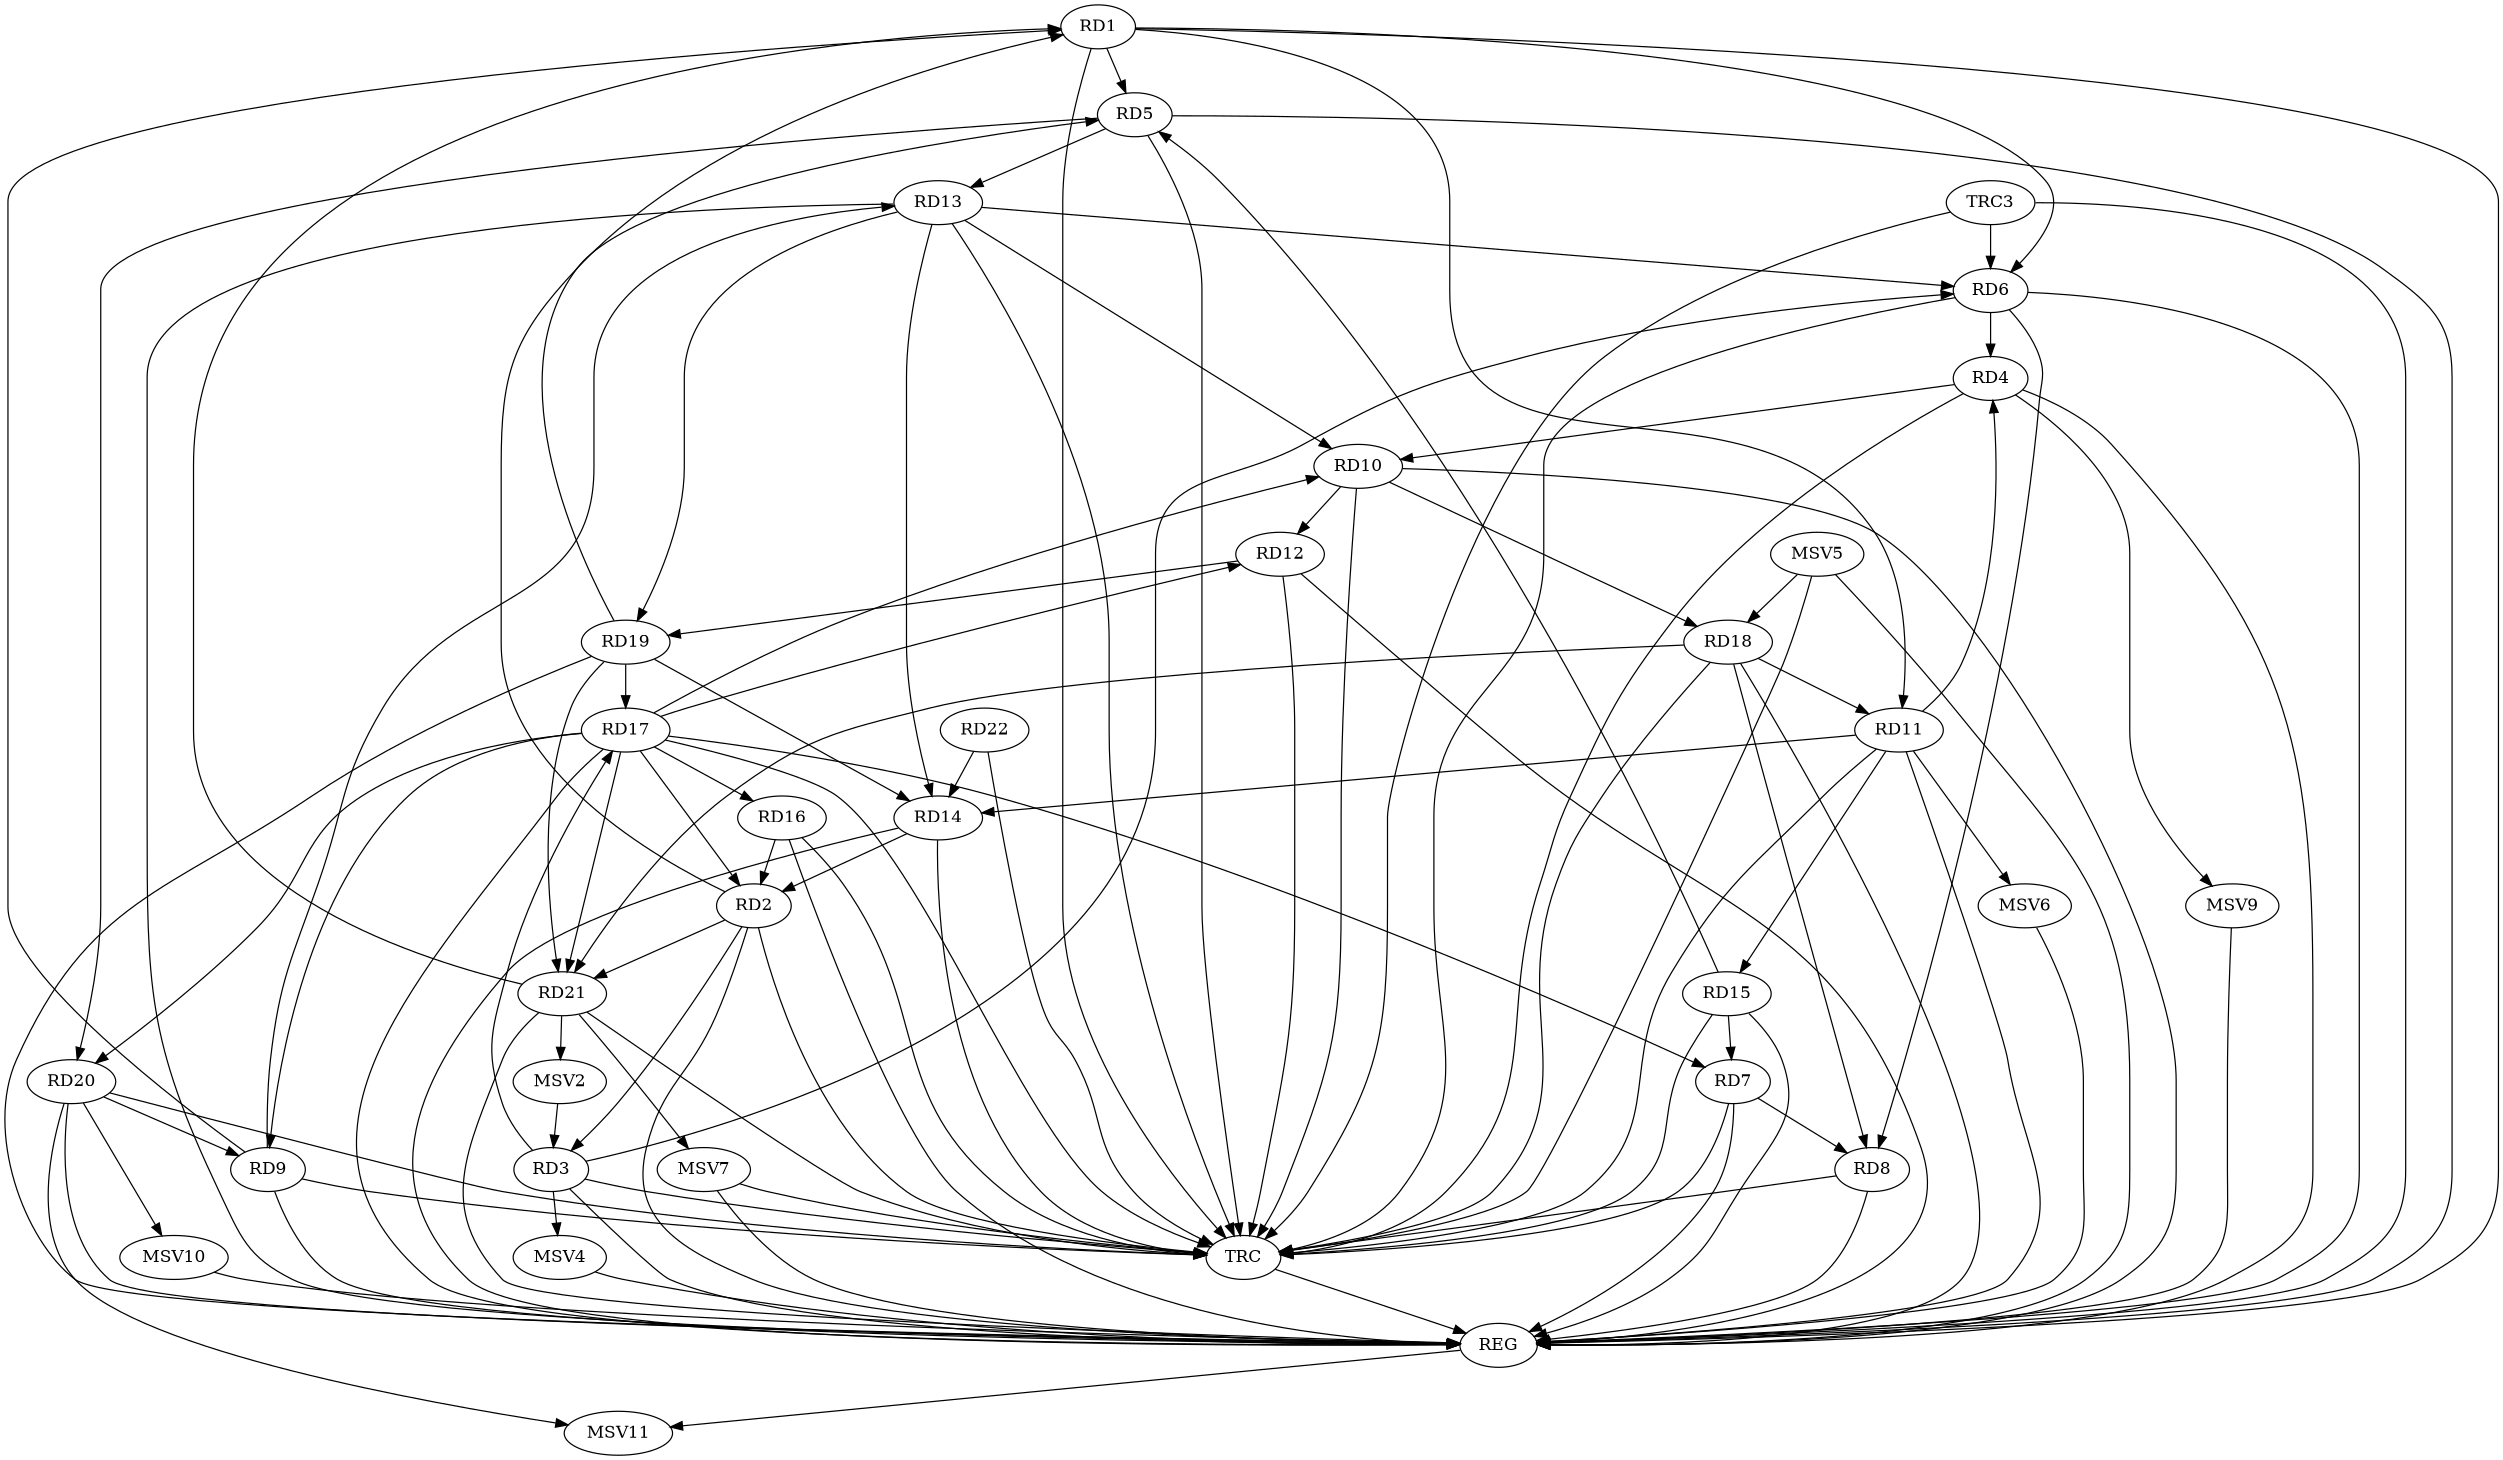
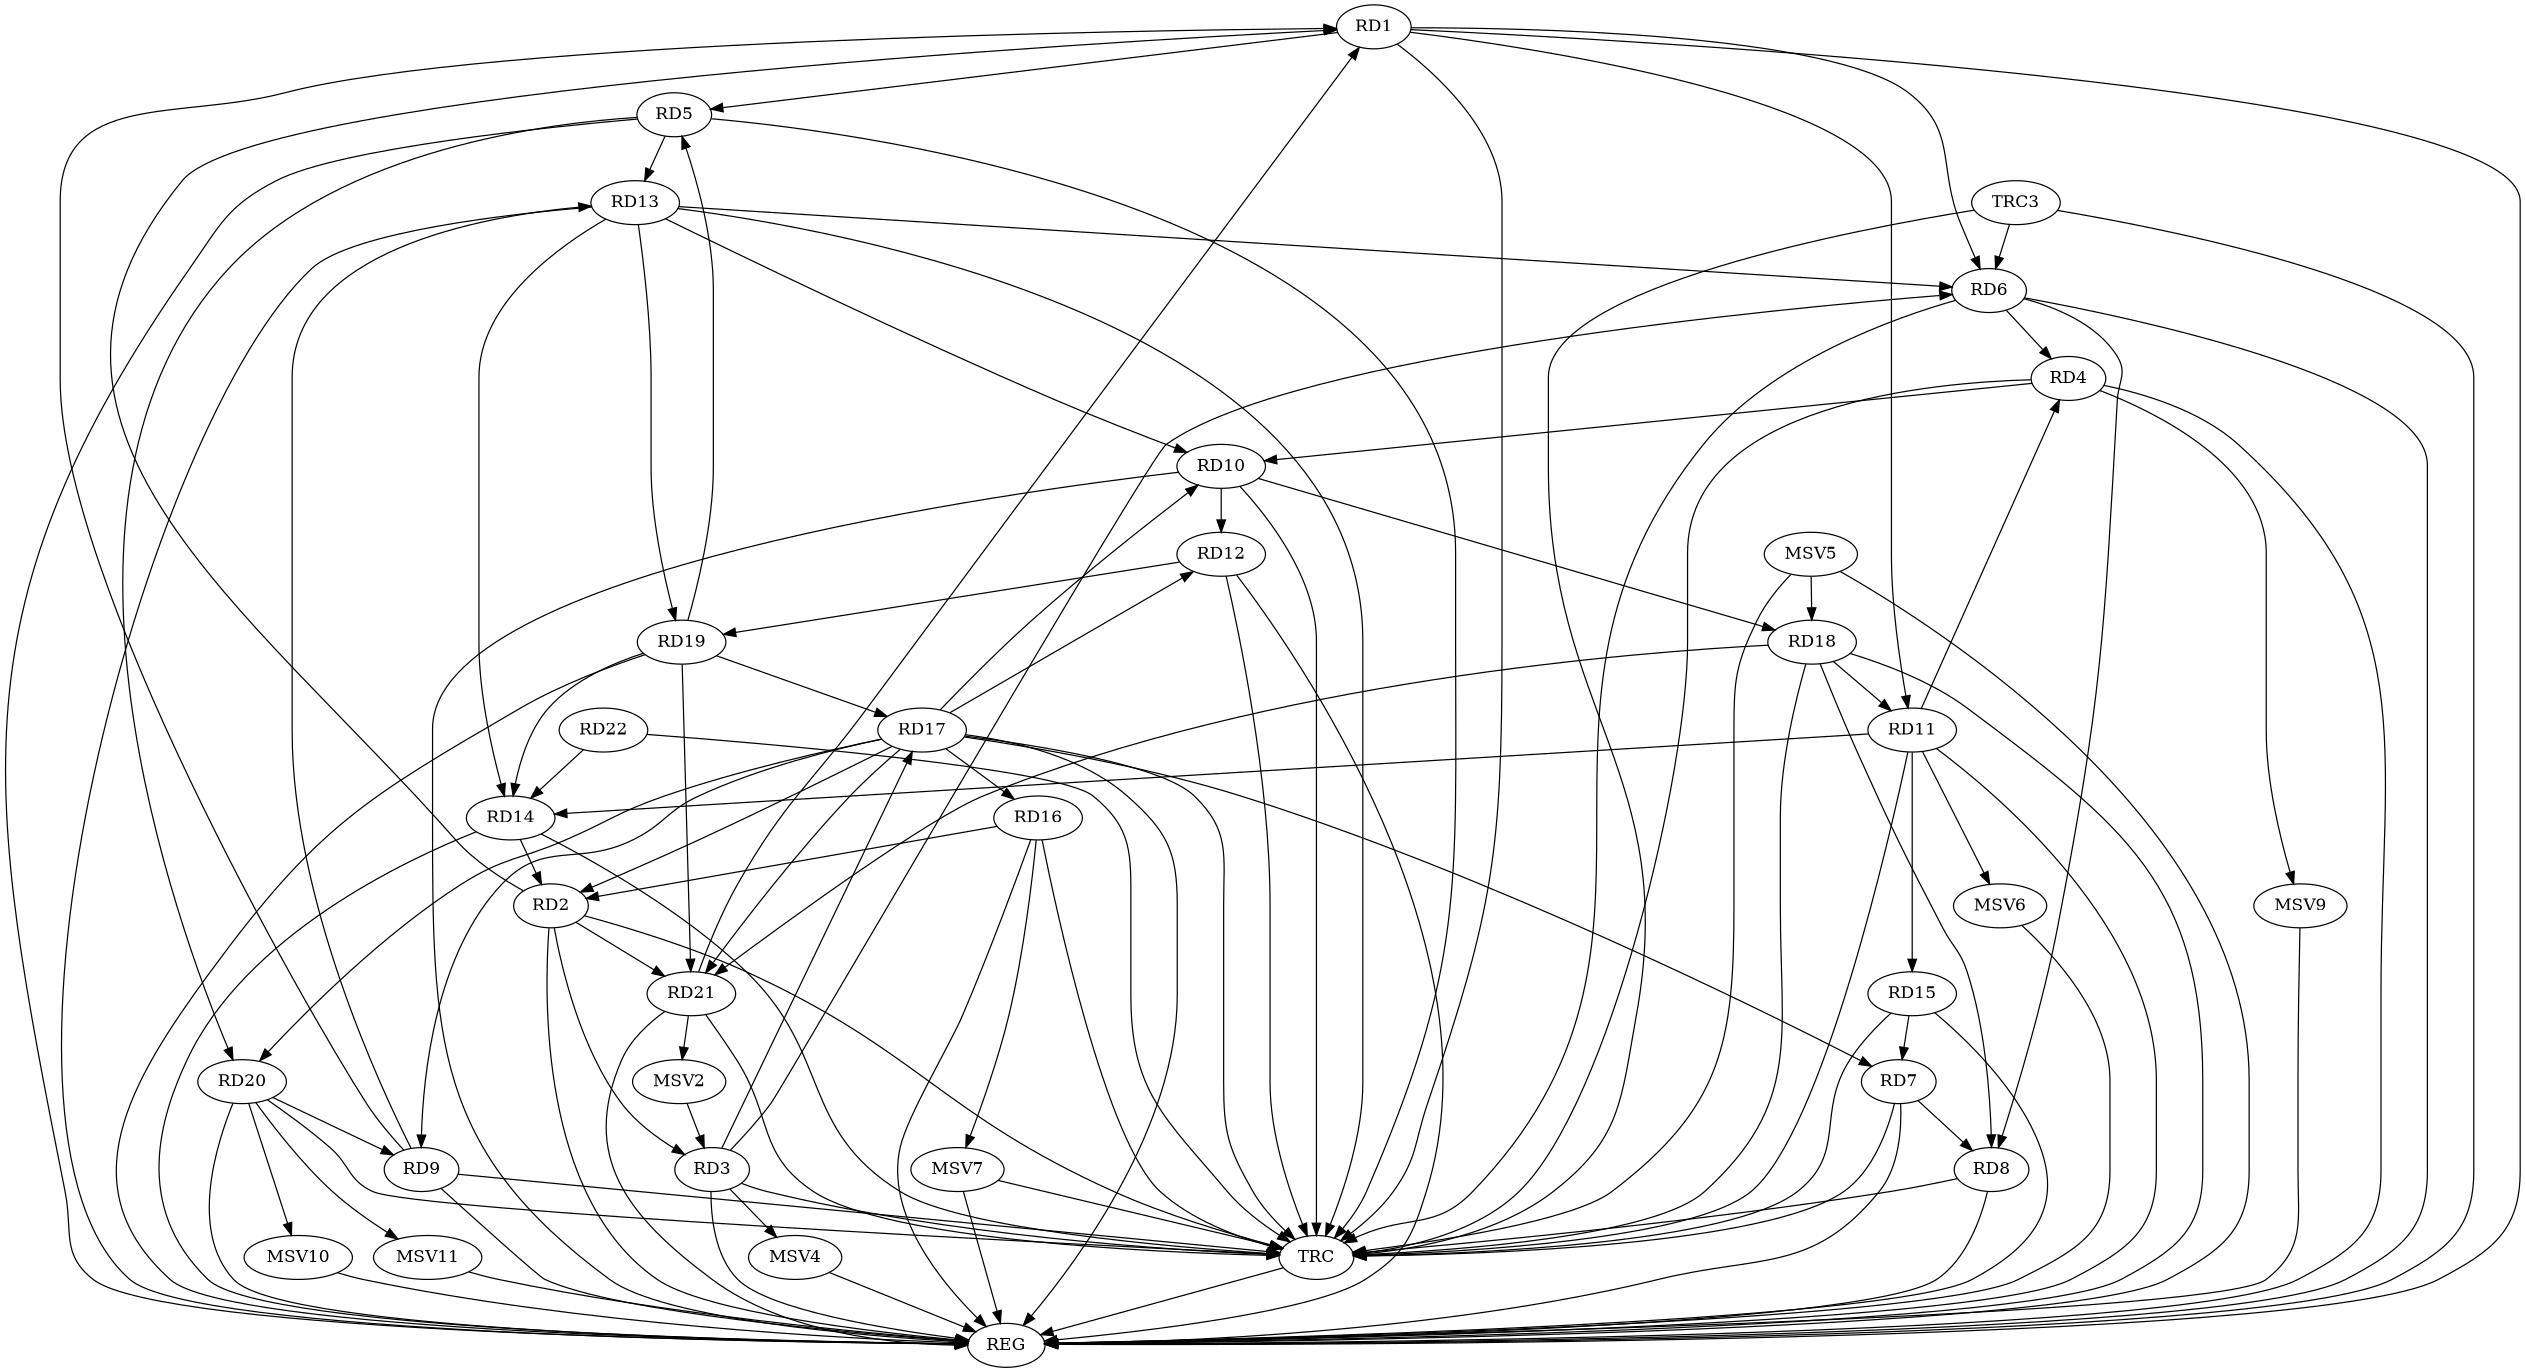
  strict digraph {
    n1 [label=RD1]
    n2 [label=RD5]
    n3 [label=RD6]
    n4 [label=RD11]
    n5 [label=REG]
    n6 [label=TRC]
    n7 [label=RD13]
    n8 [label=RD20]
    n9 [label=RD4]
    n10 [label=RD8]
    n11 [label=RD14]
    n12 [label=RD15]
    n13 [label=MSV6]
    n14 [label=RD2]
    n15 [label=RD3]
    n16 [label=RD21]
    n17 [label=RD17]
    n18 [label=MSV4]
    n19 [label=MSV2]
    n20 [label=RD10]
    n21 [label=RD7]
    n22 [label=RD9]
    n23 [label=RD12]
    n24 [label=RD16]
    n25 [label=MSV9]
    n26 [label=RD18]
    n27 [label=RD19]
    n28 [label=MSV10]
    n29 [label=MSV11]
    n30 [label=MSV7]
    n31 [label=RD22]
    n32 [label=TRC3]
    n33 [label=MSV5]
    n1 -> n2
    n1 -> n3
    n1 -> n4
    n1 -> n5
    n1 -> n6
    n2 -> n5
    n2 -> n6
    n2 -> n7
    n2 -> n8
    n3 -> n5
    n3 -> n6
    n3 -> n9
    n3 -> n10
    n4 -> n5
    n4 -> n6
    n4 -> n9
    n4 -> n11
    n4 -> n12
    n4 -> n13
    n6 -> n5
    n7 -> n3
    n7 -> n5
    n7 -> n6
    n7 -> n11
    n7 -> n20
    n7 -> n27
    n8 -> n5
    n8 -> n6
    n8 -> n22
    n8 -> n28
    n8 -> n29
    n9 -> n5
    n9 -> n6
    n9 -> n20
    n9 -> n25
    n10 -> n5
    n10 -> n6
    n11 -> n5
    n11 -> n6
    n11 -> n14
-   n12 -> n2
    n12 -> n5
    n12 -> n6
    n12 -> n21
    n13 -> n5
    n14 -> n1
    n14 -> n5
    n14 -> n6
    n14 -> n15
    n14 -> n16
    n15 -> n3
    n15 -> n5
    n15 -> n6
    n15 -> n17
    n15 -> n18
    n16 -> n1
    n16 -> n5
    n16 -> n6
    n16 -> n19
    n17 -> n5
    n17 -> n6
    n17 -> n8
    n17 -> n14
    n17 -> n16
    n17 -> n20
    n17 -> n21
    n17 -> n22
    n17 -> n23
    n17 -> n24
    n18 -> n5
    n19 -> n15
    n20 -> n5
    n20 -> n6
    n20 -> n23
    n20 -> n26
    n21 -> n5
    n21 -> n6
    n21 -> n10
    n22 -> n1
    n22 -> n5
    n22 -> n6
    n22 -> n7
    n23 -> n5
    n23 -> n6
    n23 -> n27
    n24 -> n5
    n24 -> n6
    n24 -> n14
-   n16 -> n30
+   n24 -> n30
    n25 -> n5
    n26 -> n4
    n26 -> n5
    n26 -> n6
    n26 -> n10
    n26 -> n16
    n27 -> n2
    n27 -> n5
    n27 -> n11
    n27 -> n16
    n27 -> n17
    n28 -> n5
-   n5 -> n29
+   n29 -> n5
    n30 -> n5
    n30 -> n6
    n31 -> n6
    n31 -> n11
    n32 -> n3
    n32 -> n5
    n32 -> n6
    n33 -> n5
    n33 -> n6
    n33 -> n26
  }
